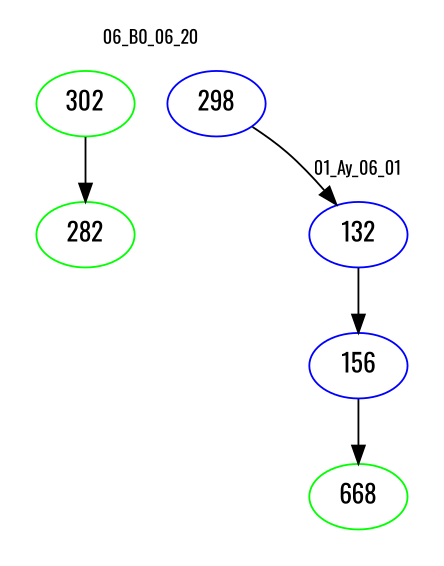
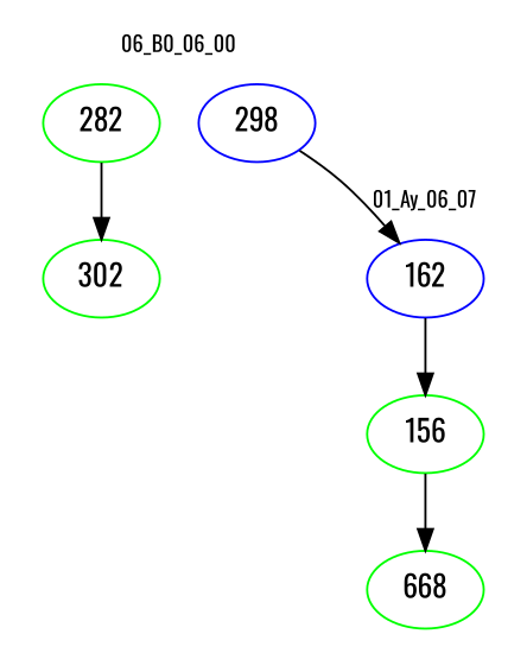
  digraph {
    fontname=Oswald
    node [color=green fontname=Oswald]
    edge [color=black fontname=Oswald]
-   n1 [color=blue label=132]
-   n2 [color=blue label=156]
+   n1 [color=blue label=162]
+   n2 [label=156]
    n3 [label=668]
    n4 [color=blue label=298]
    n5 [label=282]
    n6 [label=302]
    subgraph cluster_1 {
      color=white
      fontsize=10
-     label="01_Ay_06_01"
+     label="01_Ay_06_07"
      n1
      n2
      n3
    }
    subgraph cluster_2 {
      color=white
      fontsize=10
-     label="06_B0_06_20"
+     label="06_B0_06_00"
      n4
      n5
      n6
    }
    n1 -> n2
    n2 -> n3
    n4 -> n1
-   n6 -> n5
+   n5 -> n6
  }
